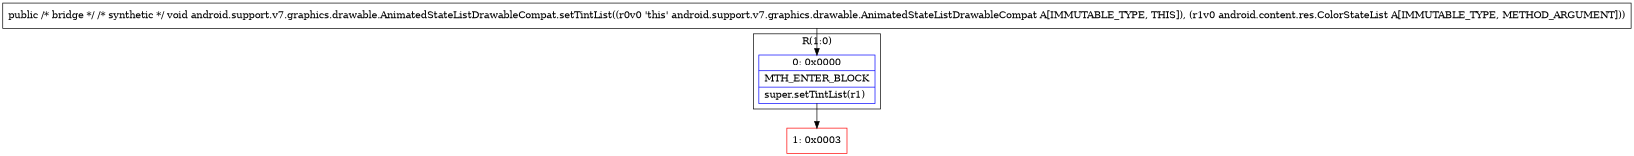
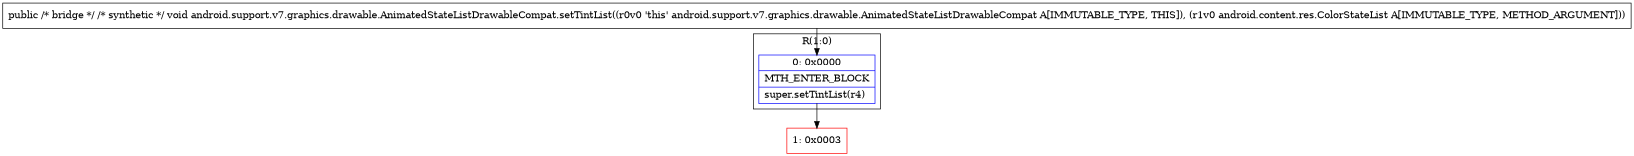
  digraph {
    node [shape=record]
-   n1 [color=blue label="{0\:\ 0x0000|MTH_ENTER_BLOCK\l|super.setTintList(r1)\l}"]
+   n1 [color=blue label="{0\:\ 0x0000|MTH_ENTER_BLOCK\l|super.setTintList(r4)\l}"]
    n2 [color=red label="{1\:\ 0x0003}"]
    n3 [label="{public \/* bridge *\/ \/* synthetic *\/ void android.support.v7.graphics.drawable.AnimatedStateListDrawableCompat.setTintList((r0v0 'this' android.support.v7.graphics.drawable.AnimatedStateListDrawableCompat A[IMMUTABLE_TYPE, THIS]), (r1v0 android.content.res.ColorStateList A[IMMUTABLE_TYPE, METHOD_ARGUMENT])) }"]
    subgraph cluster_1 {
      label="R(1:0)"
      n1
    }
    n1 -> n2
    n3 -> n1
  }
